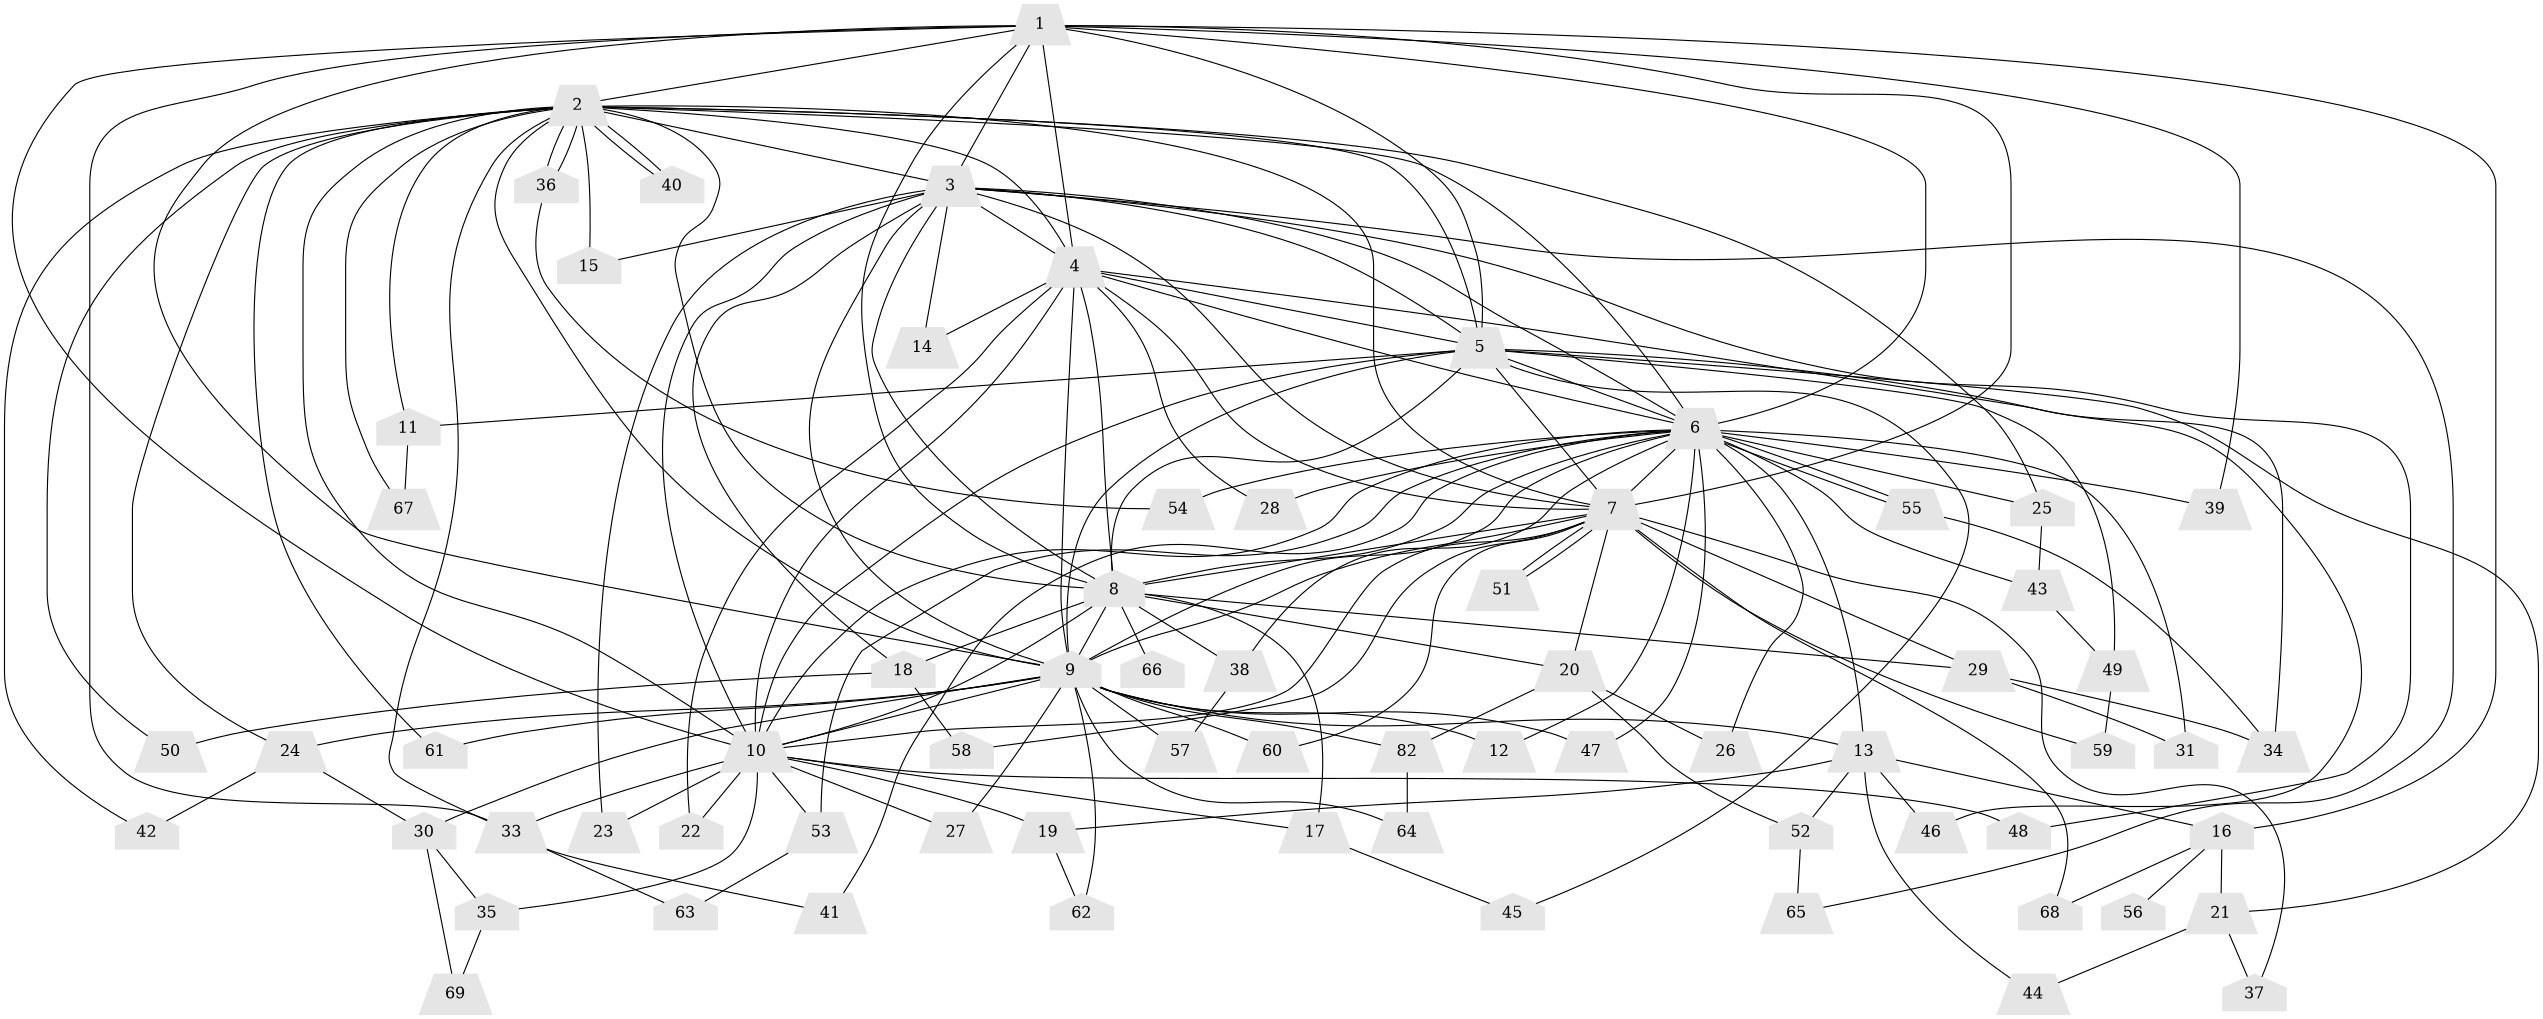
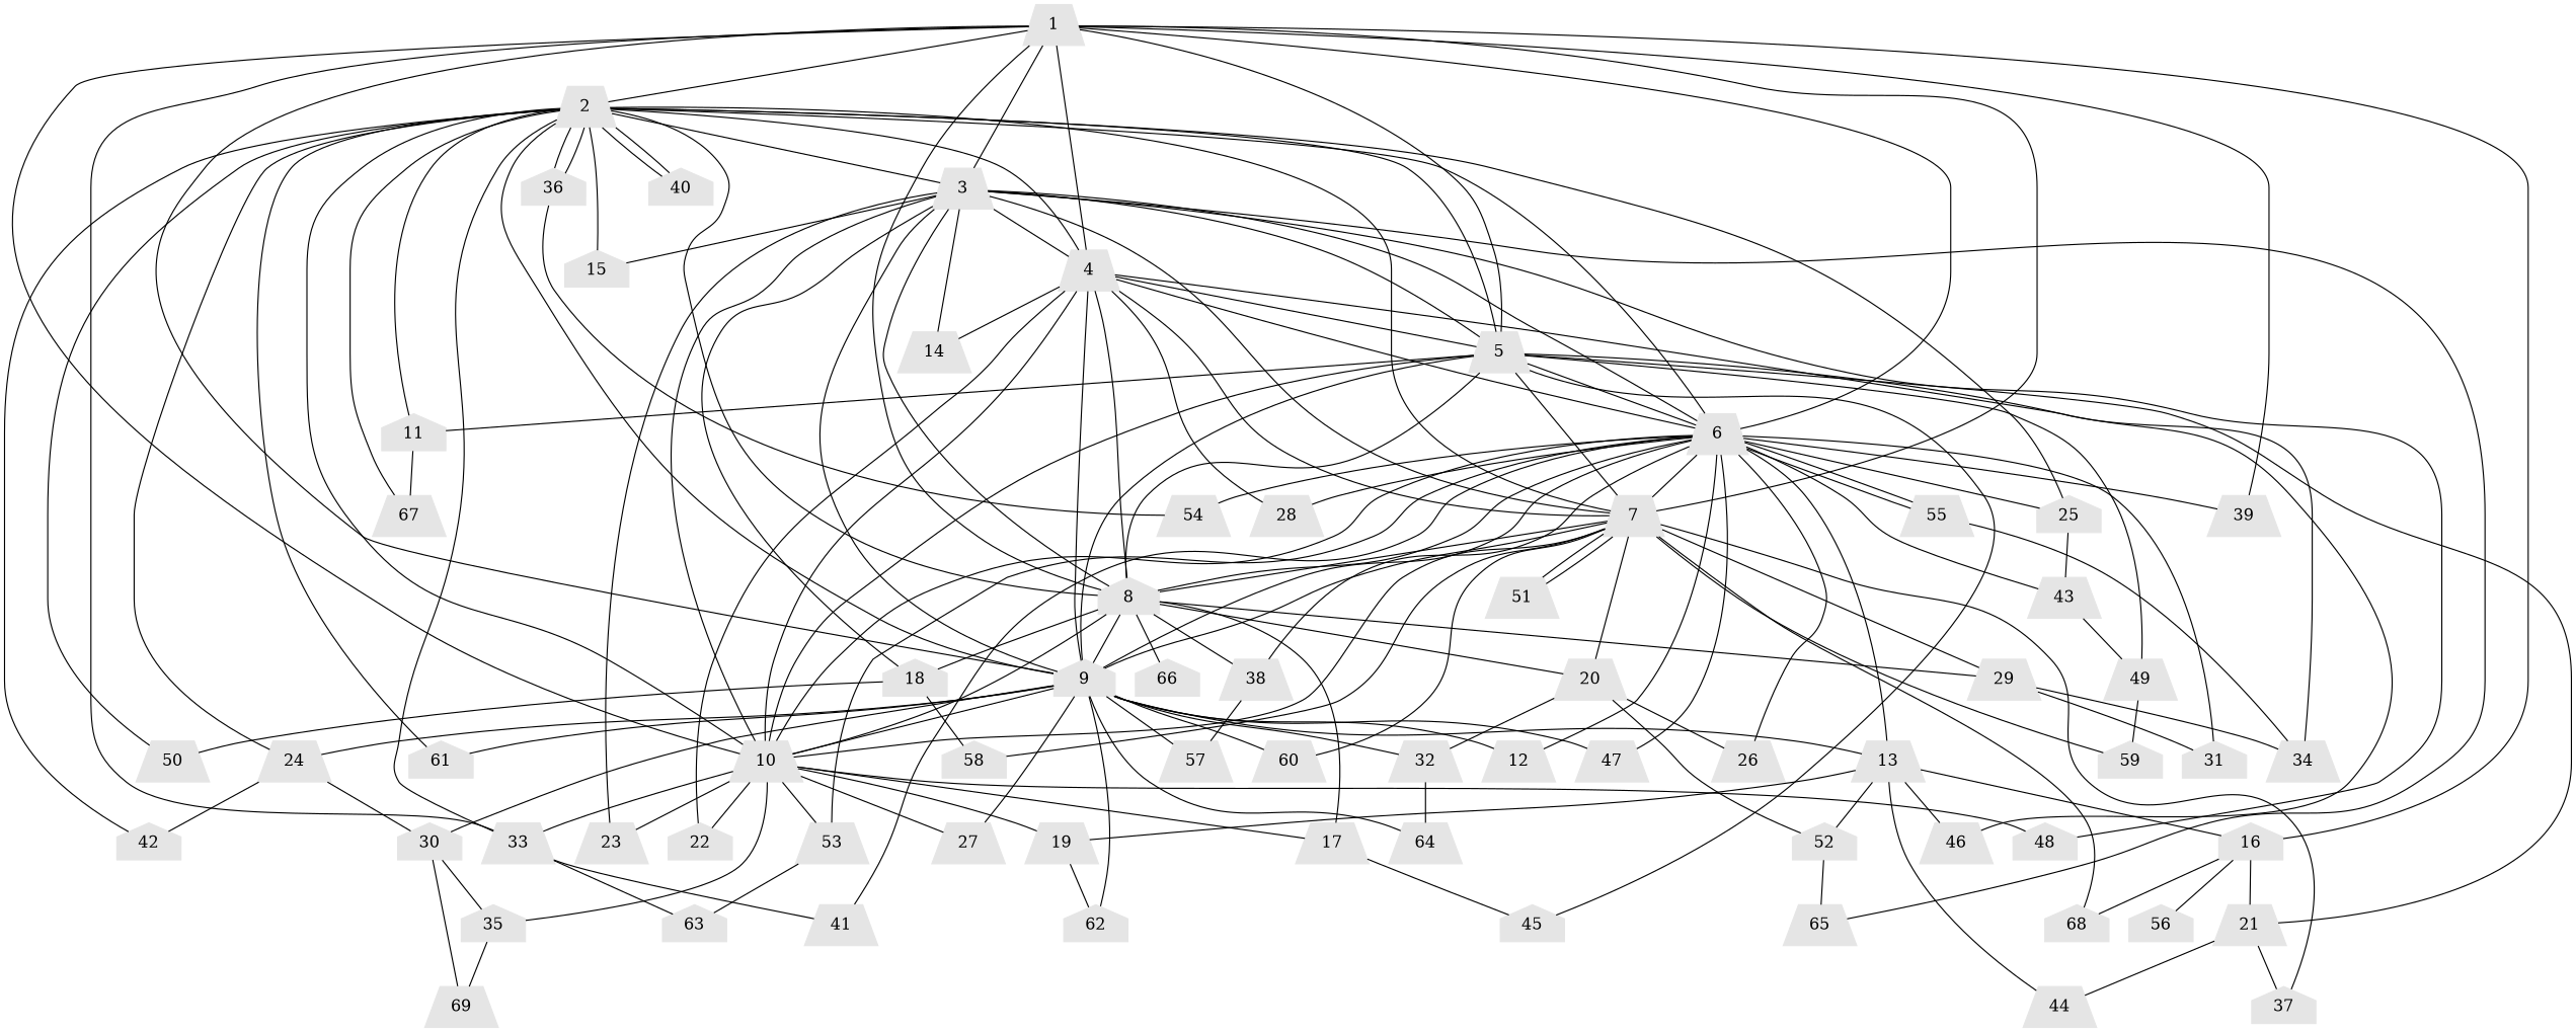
  graph {
    node [color=gray90 shape=trapezium style=filled]
    1
    2
    3
    4
    5
    6
    7
    8 [shape=house]
    9 [shape=house]
    10
    16 [shape=house]
    33
    39
    11 [shape=house]
    15 [shape=house]
    24
    25 [shape=house]
    36 [shape=house]
    40 [shape=house]
    42 [shape=house]
    50
    61 [shape=house]
    67
    14
    18 [shape=house]
    23
    48 [shape=house]
    65
    22 [shape=house]
    28
    34
    21
    45 [shape=house]
    46
    49
    12
    13
    26
    31 [shape=house]
    38
    41
    43
    47
    53
    54
    55
    20
    29
    37 [shape=house]
    51
    58 [shape=house]
    59 [shape=house]
    60
    68 [shape=house]
    17
    66 [shape=house]
    27
    30 [shape=house]
-   32 [label=82]
+   32
    57
    62 [shape=house]
    64
    19
    35 [shape=house]
    56 [shape=house]
    63 [shape=house]
    44
    52 [shape=house]
    69
    1 -- 2
    1 -- 3
    1 -- 4
    1 -- 5
    1 -- 6
    1 -- 7
    1 -- 8
    1 -- 9
    1 -- 10
    1 -- 16
    1 -- 33
    1 -- 39
    2 -- 3
    2 -- 4
    2 -- 5
    2 -- 6
    2 -- 7
    2 -- 8
    2 -- 9
    2 -- 10
    2 -- 33
    2 -- 11
    2 -- 15
    2 -- 24
    2 -- 25
    2 -- 36
    2 -- 36
    2 -- 40
    2 -- 40
    2 -- 42
    2 -- 50
    2 -- 61
    2 -- 67
    3 -- 4
    3 -- 5
    3 -- 6
    3 -- 7
    3 -- 8
    3 -- 9
    3 -- 10
    3 -- 15
    3 -- 14
    3 -- 18
    3 -- 23
    3 -- 48
    3 -- 65
    4 -- 5
    4 -- 6
    4 -- 7
    4 -- 8
    4 -- 9
    4 -- 10
    4 -- 14
    4 -- 22
    4 -- 28
    4 -- 34
    5 -- 6
    5 -- 7
    5 -- 8
    5 -- 9
    5 -- 10
    5 -- 11
    5 -- 21
    5 -- 45
    5 -- 46
    5 -- 49
    6 -- 7
    6 -- 8
    6 -- 9
    6 -- 10
    6 -- 39
    6 -- 25
    6 -- 28
    6 -- 12
    6 -- 13
    6 -- 26
    6 -- 31
    6 -- 38
    6 -- 41
    6 -- 43
    6 -- 47
    6 -- 53
    6 -- 54
    6 -- 55
    6 -- 55
    7 -- 8
    7 -- 9
    7 -- 10
    7 -- 20
    7 -- 29
    7 -- 37
    7 -- 51
    7 -- 51
    7 -- 58
    7 -- 59
    7 -- 60
    7 -- 68
    8 -- 9
    8 -- 10
    8 -- 18
    8 -- 38
    8 -- 20
    8 -- 29
    8 -- 17
    8 -- 66
    9 -- 10
    9 -- 24
    9 -- 61
    9 -- 12
    9 -- 13
    9 -- 47
    9 -- 60
    9 -- 27
    9 -- 30
    9 -- 32
    9 -- 57
    9 -- 62
    9 -- 64
    10 -- 33
    10 -- 23
    10 -- 48
    10 -- 22
    10 -- 53
    10 -- 17
    10 -- 27
    10 -- 19
    10 -- 35
    16 -- 21
    16 -- 68
    16 -- 56
    33 -- 41
    33 -- 63
    11 -- 67
    24 -- 42
    24 -- 30
    25 -- 43
    36 -- 54
    18 -- 50
    18 -- 58
    21 -- 37
    21 -- 44
    49 -- 59
    13 -- 16
    13 -- 46
    13 -- 19
    13 -- 44
    13 -- 52
    38 -- 57
    43 -- 49
    53 -- 63
    55 -- 34
    20 -- 26
    20 -- 32
    20 -- 52
    29 -- 34
    29 -- 31
    17 -- 45
    30 -- 35
    30 -- 69
    32 -- 64
    19 -- 62
    35 -- 69
    52 -- 65
  }
